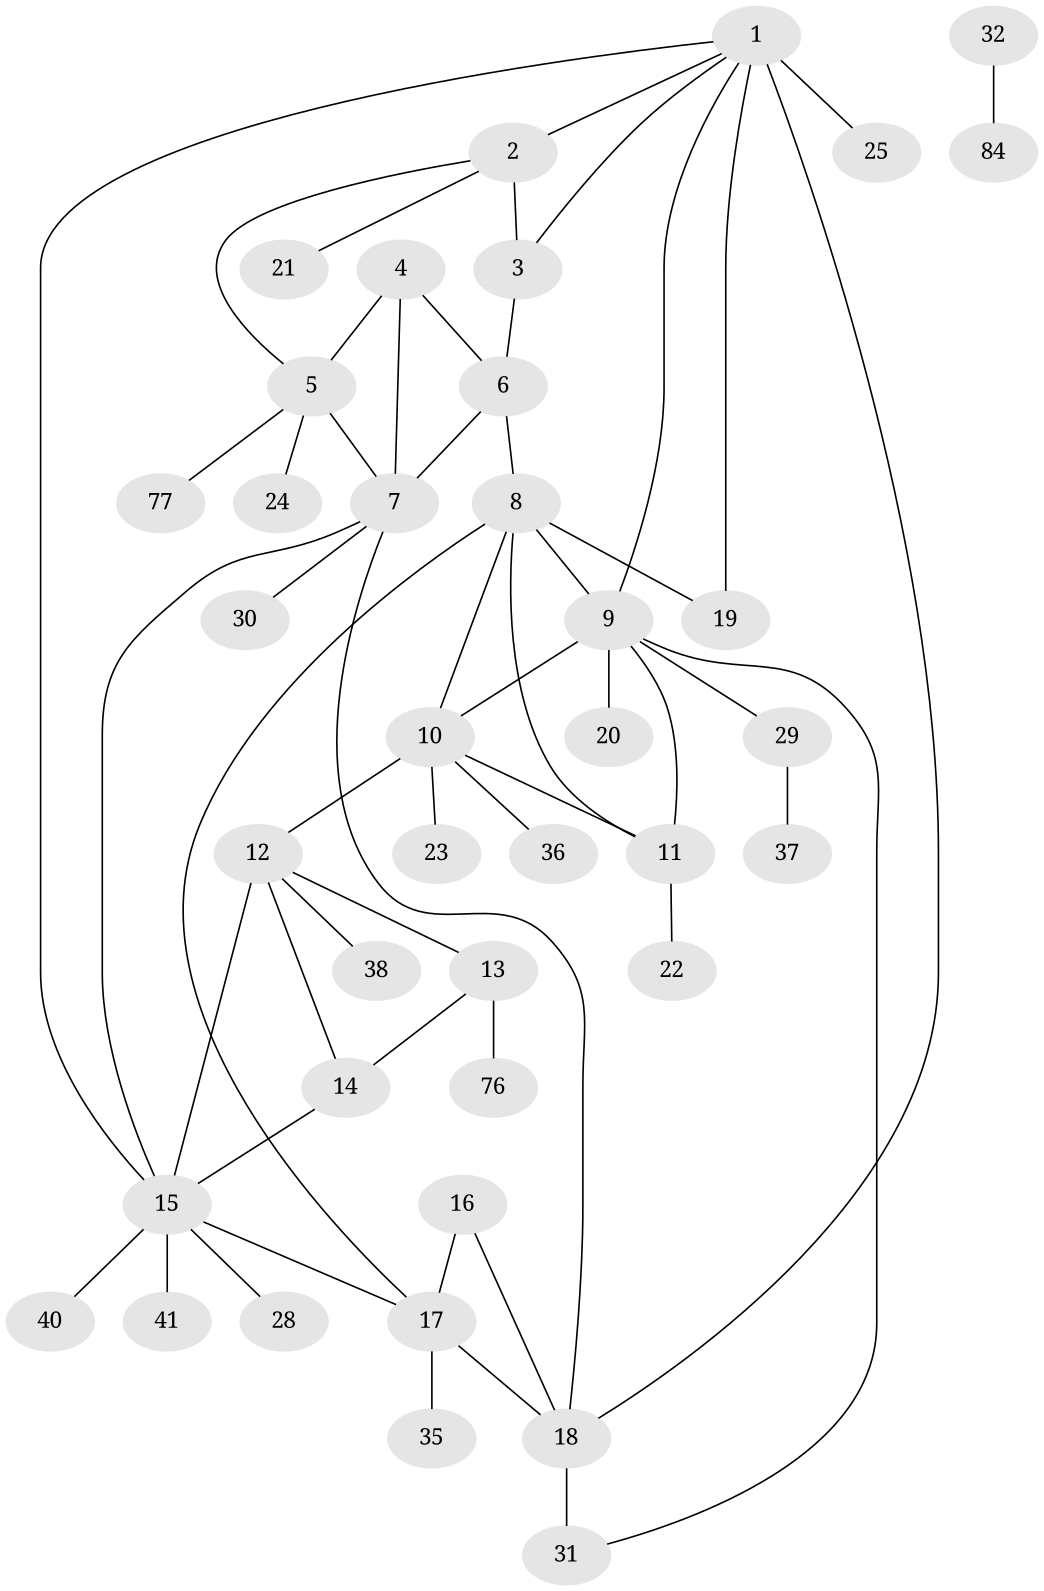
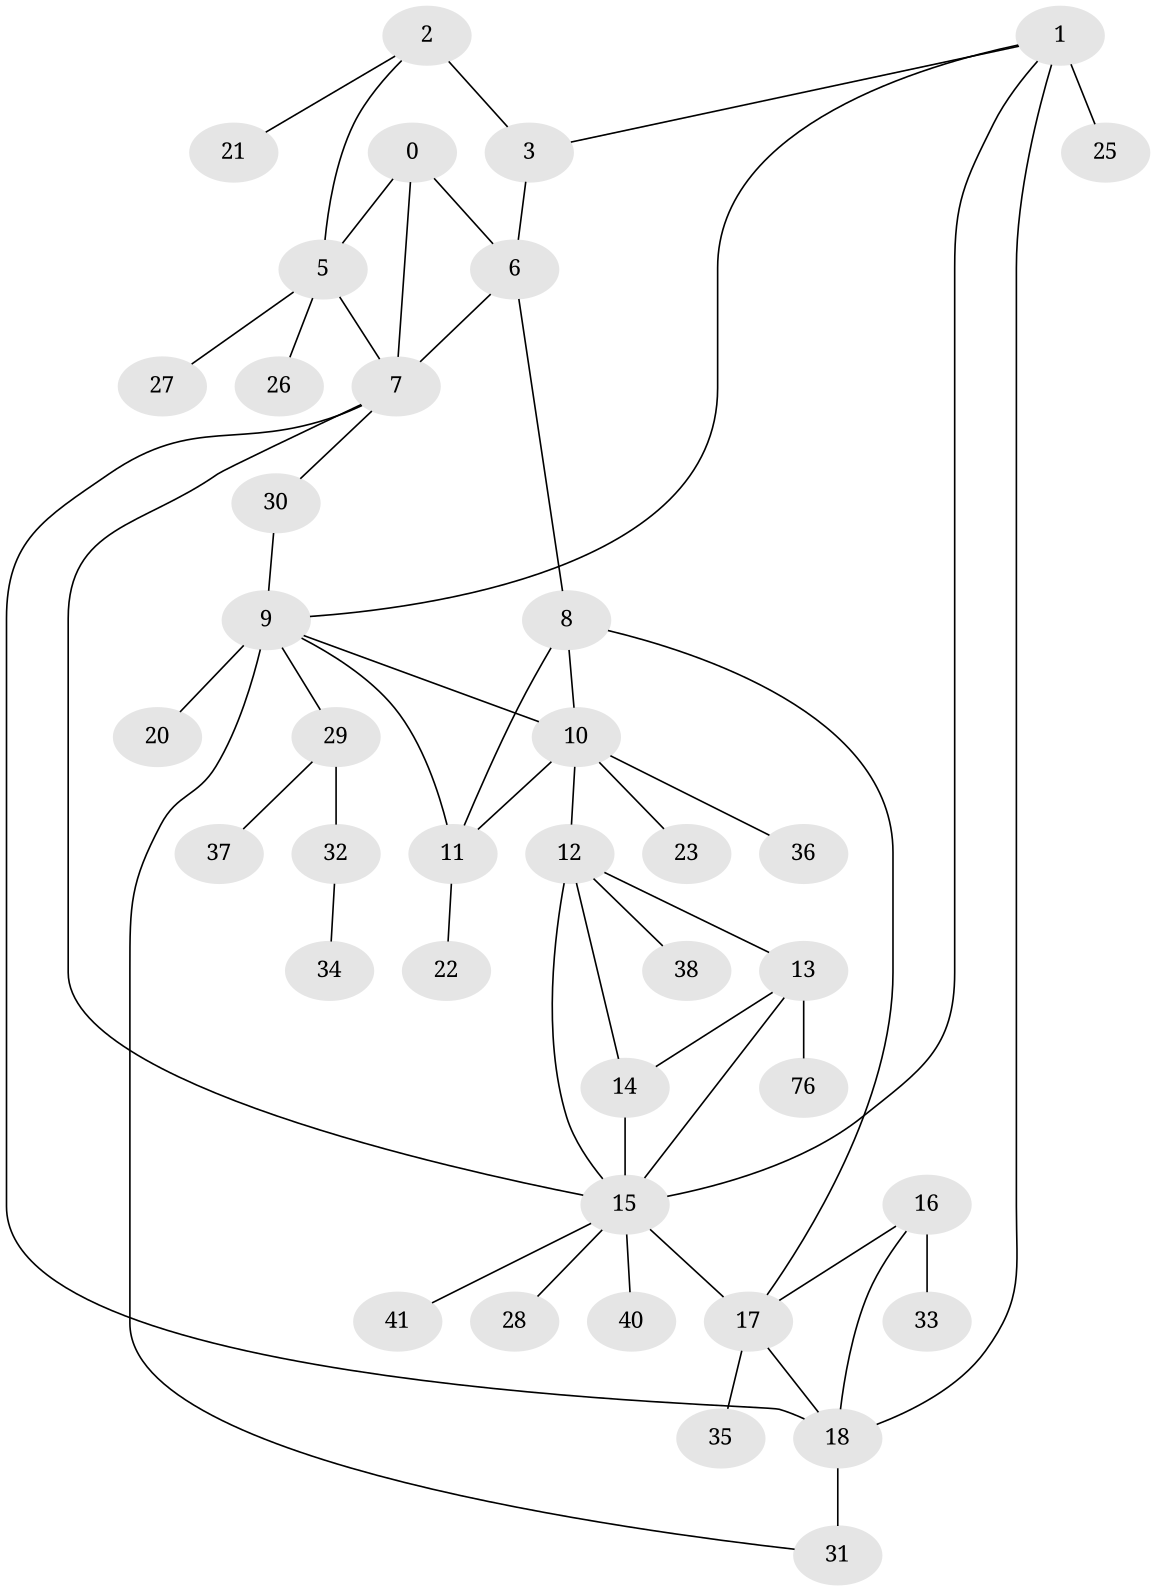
  graph {
    fontname="Noto Serif"
    node [color=gray90 fontname="Noto Serif" style=filled]
    edge [fontname="Noto Serif" weight=1.0]
    1
    2
    3
    9
    15
    18
-   19
    25
    5
    21
    6
    10
    11
    20
    29
    31
    17
    28
    40
    41
    7
-   24
-   27 [label=77]
-   4
+   24 [label=26]
+   27
+   4 [label=0]
    8
    30
    12
    23
    36
    22
    35
    32
    37
    13
    14
    38
    n37 [label=76]
    16
-   34 [label=84]
-   1 -- 2
+   33
+   34
    1 -- 3 [weight=2.0]
    1 -- 9
    1 -- 15
    1 -- 18
-   1 -- 19
    1 -- 25 [weight=5.0]
    2 -- 3 [weight=2.0]
    2 -- 5
    2 -- 21
    3 -- 6
    9 -- 10
    9 -- 11
    9 -- 20 [weight=4.0]
    9 -- 29
    9 -- 31
    15 -- 17
    15 -- 28
    15 -- 40
    15 -- 41
    18 -- 31 [weight=2.0]
    5 -- 7
    5 -- 24
    5 -- 27
    6 -- 7
    6 -- 8
    10 -- 11
    10 -- 12
    10 -- 23 [weight=2.0]
    10 -- 36
    11 -- 22 [weight=2.0]
+   29 -- 32
    29 -- 37
    17 -- 18
    17 -- 35
    7 -- 15
    7 -- 18
    7 -- 30
    4 -- 5 [weight=3.0]
    4 -- 6
    4 -- 7
-   8 -- 9
-   8 -- 19
+   30 -- 9
    8 -- 10
    8 -- 11
    8 -- 17
    12 -- 15
    12 -- 13
    12 -- 14
    12 -- 38
    32 -- 34
+   13 -- 15
    13 -- 14
    13 -- n37 [weight=2.0]
    14 -- 15
    16 -- 18 [weight=2.0]
    16 -- 17 [weight=2.0]
+   16 -- 33 [weight=2.0]
  }
